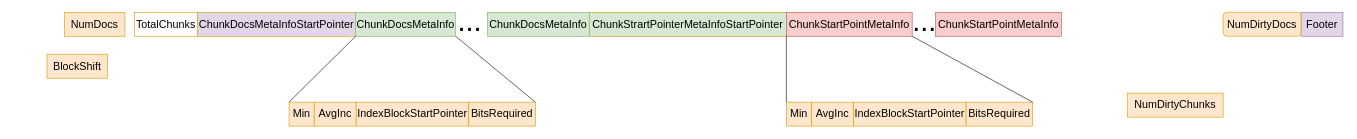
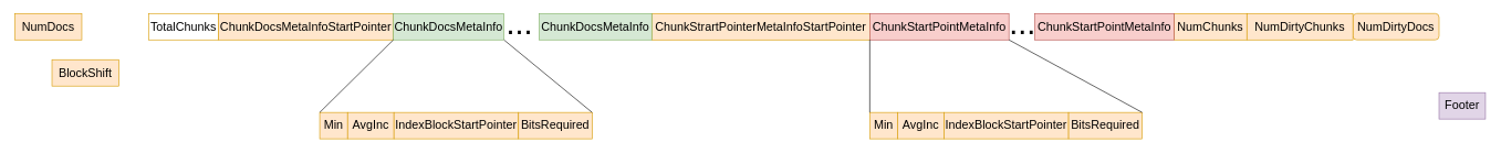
  <mxCell id="0" />
  <mxCell id="1" parent="0" />
- <mxCell id="3" value="&lt;font style=&quot;font-size: 18px&quot;&gt;Footer&lt;/font&gt;" style="rounded=0;whiteSpace=wrap;html=1;fillColor=#e1d5e7;strokeColor=#9673a6;" vertex="1" parent="1"><mxGeometry x="2169" y="20" width="70" height="40" as="geometry" /></mxCell>
+ <mxCell id="2" value="&lt;font style=&quot;font-size: 18px&quot;&gt;NumChunks&lt;/font&gt;" style="rounded=0;whiteSpace=wrap;html=1;fillColor=#ffe6cc;strokeColor=#d79b00;" vertex="1" parent="1"><mxGeometry x="1769" y="20" width="110" height="40" as="geometry" /></mxCell>
+ <mxCell id="3" value="&lt;font style=&quot;font-size: 18px&quot;&gt;Footer&lt;/font&gt;" style="rounded=0;whiteSpace=wrap;html=1;fillColor=#e1d5e7;strokeColor=#9673a6;" vertex="1" parent="1"><mxGeometry x="2169" y="140" width="70" height="40" as="geometry" /></mxCell>
  <mxCell id="4" value="&lt;font style=&quot;font-size: 18px&quot;&gt;NumDirtyDocs&lt;/font&gt;" style="whiteSpace=wrap;html=1;fillColor=#ffe6cc;strokeColor=#d79b00;rounded=1;" vertex="1" parent="1"><mxGeometry x="2039" y="20" width="130" height="40" as="geometry" /></mxCell>
- <mxCell id="5" value="&lt;font style=&quot;font-size: 18px&quot;&gt;NumDirtyChunks&lt;/font&gt;" style="rounded=0;whiteSpace=wrap;html=1;fillColor=#ffe6cc;strokeColor=#d79b00;" vertex="1" parent="1"><mxGeometry x="1879" y="155" width="160" height="40" as="geometry" /></mxCell>
- <mxCell id="6" value="&lt;font style=&quot;font-size: 18px&quot;&gt;NumDocs&lt;/font&gt;" style="rounded=0;whiteSpace=wrap;html=1;fillColor=#ffe6cc;strokeColor=#d79b00;" vertex="1" parent="1"><mxGeometry x="105" y="20" width="101" height="40" as="geometry" /></mxCell>
+ <mxCell id="5" value="&lt;font style=&quot;font-size: 18px&quot;&gt;NumDirtyChunks&lt;/font&gt;" style="rounded=0;whiteSpace=wrap;html=1;fillColor=#ffe6cc;strokeColor=#d79b00;" vertex="1" parent="1"><mxGeometry x="1879" y="20" width="160" height="40" as="geometry" /></mxCell>
+ <mxCell id="6" value="&lt;font style=&quot;font-size: 18px&quot;&gt;NumDocs&lt;/font&gt;" style="rounded=0;whiteSpace=wrap;html=1;fillColor=#ffe6cc;strokeColor=#d79b00;" vertex="1" parent="1"><mxGeometry x="20" y="20" width="101" height="40" as="geometry" /></mxCell>
  <mxCell id="7" value="&lt;font style=&quot;font-size: 18px&quot;&gt;BlockShift&lt;/font&gt;" style="rounded=0;whiteSpace=wrap;html=1;fillColor=#ffe6cc;strokeColor=#d79b00;" vertex="1" parent="1"><mxGeometry x="76" y="90" width="101" height="40" as="geometry" /></mxCell>
  <mxCell id="8" value="&lt;font style=&quot;font-size: 18px&quot;&gt;TotalChunks&lt;/font&gt;" style="rounded=0;whiteSpace=wrap;html=1;fillColor=#ffffff;strokeColor=#d79b00;" vertex="1" parent="1"><mxGeometry x="222" y="20" width="105" height="40" as="geometry" /></mxCell>
- <mxCell id="9" value="&lt;font style=&quot;font-size: 18px&quot;&gt;ChunkDocsMetaInfoStartPointer&lt;/font&gt;" style="rounded=0;whiteSpace=wrap;html=1;fillColor=#e1d5e7;strokeColor=#d79b00;" vertex="1" parent="1"><mxGeometry x="327" y="20" width="264" height="40" as="geometry" /></mxCell>
+ <mxCell id="9" value="&lt;font style=&quot;font-size: 18px&quot;&gt;ChunkDocsMetaInfoStartPointer&lt;/font&gt;" style="rounded=0;whiteSpace=wrap;html=1;fillColor=#ffe6cc;strokeColor=#d79b00;" vertex="1" parent="1"><mxGeometry x="327" y="20" width="264" height="40" as="geometry" /></mxCell>
  <mxCell id="10" value="&lt;font style=&quot;font-size: 18px&quot;&gt;ChunkDocsMetaInfo&lt;/font&gt;" style="rounded=0;whiteSpace=wrap;html=1;fillColor=#d5e8d4;strokeColor=#82b366;" vertex="1" parent="1"><mxGeometry x="591" y="20" width="167" height="40" as="geometry" /></mxCell>
- <mxCell id="11" value="&lt;font style=&quot;font-size: 18px&quot;&gt;ChunkStrartPointerMetaInfoStartPointer&lt;/font&gt;" style="rounded=0;whiteSpace=wrap;html=1;fillColor=#d5e8d4;strokeColor=#d79b00;" vertex="1" parent="1"><mxGeometry x="981" y="20" width="329" height="40" as="geometry" /></mxCell>
+ <mxCell id="11" value="&lt;font style=&quot;font-size: 18px&quot;&gt;ChunkStrartPointerMetaInfoStartPointer&lt;/font&gt;" style="rounded=0;whiteSpace=wrap;html=1;fillColor=#ffe6cc;strokeColor=#d79b00;" vertex="1" parent="1"><mxGeometry x="981" y="20" width="329" height="40" as="geometry" /></mxCell>
  <mxCell id="12" value="&lt;font style=&quot;font-size: 18px&quot;&gt;ChunkStartPointMetaInfo&lt;/font&gt;" style="rounded=0;whiteSpace=wrap;html=1;fillColor=#f8cecc;strokeColor=#b85450;" vertex="1" parent="1"><mxGeometry x="1310" y="20" width="210" height="40" as="geometry" /></mxCell>
  <mxCell id="13" value="&lt;font style=&quot;font-size: 18px&quot;&gt;ChunkDocsMetaInfo&lt;/font&gt;" style="rounded=0;whiteSpace=wrap;html=1;fillColor=#d5e8d4;strokeColor=#82b366;" vertex="1" parent="1"><mxGeometry x="811" y="20" width="170" height="40" as="geometry" /></mxCell>
  <mxCell id="14" value="&lt;font style=&quot;font-size: 18px&quot;&gt;Min&lt;/font&gt;" style="rounded=0;whiteSpace=wrap;html=1;fillColor=#ffe6cc;strokeColor=#d79b00;" vertex="1" parent="1"><mxGeometry x="480" y="170" width="42" height="40" as="geometry" /></mxCell>
  <mxCell id="15" value="&lt;font style=&quot;font-size: 18px&quot;&gt;AvgInc&lt;/font&gt;" style="rounded=0;whiteSpace=wrap;html=1;fillColor=#ffe6cc;strokeColor=#d79b00;" vertex="1" parent="1"><mxGeometry x="522" y="170" width="70" height="40" as="geometry" /></mxCell>
  <mxCell id="16" value="&lt;font style=&quot;font-size: 18px&quot;&gt;IndexBlockStartPointer&lt;/font&gt;" style="rounded=0;whiteSpace=wrap;html=1;fillColor=#ffe6cc;strokeColor=#d79b00;" vertex="1" parent="1"><mxGeometry x="592" y="170" width="188" height="40" as="geometry" /></mxCell>
  <mxCell id="17" value="&lt;font style=&quot;font-size: 18px&quot;&gt;BitsRequired&lt;/font&gt;" style="rounded=0;whiteSpace=wrap;html=1;fillColor=#ffe6cc;strokeColor=#d79b00;" vertex="1" parent="1"><mxGeometry x="780" y="170" width="111" height="40" as="geometry" /></mxCell>
  <mxCell id="18" value="&lt;font style=&quot;font-size: 48px&quot;&gt;...&lt;/font&gt;" style="text;html=1;align=center;verticalAlign=middle;resizable=0;points=[];autosize=1;strokeColor=none;fillColor=none;" vertex="1" parent="1"><mxGeometry x="751" y="20" width="60" height="30" as="geometry" /></mxCell>
  <mxCell id="19" value="&lt;font style=&quot;font-size: 48px&quot;&gt;...&lt;/font&gt;" style="text;html=1;align=center;verticalAlign=middle;resizable=0;points=[];autosize=1;strokeColor=none;fillColor=none;" vertex="1" parent="1"><mxGeometry x="1510" y="20" width="60" height="30" as="geometry" /></mxCell>
  <mxCell id="20" value="&lt;font style=&quot;font-size: 18px&quot;&gt;ChunkStartPointMetaInfo&lt;/font&gt;" style="rounded=0;whiteSpace=wrap;html=1;fillColor=#f8cecc;strokeColor=#b85450;" vertex="1" parent="1"><mxGeometry x="1559" y="20" width="210" height="40" as="geometry" /></mxCell>
  <mxCell id="21" value="&lt;font style=&quot;font-size: 18px&quot;&gt;Min&lt;/font&gt;" style="rounded=0;whiteSpace=wrap;html=1;fillColor=#ffe6cc;strokeColor=#d79b00;" vertex="1" parent="1"><mxGeometry x="1310" y="170" width="42" height="40" as="geometry" /></mxCell>
  <mxCell id="22" value="&lt;font style=&quot;font-size: 18px&quot;&gt;AvgInc&lt;/font&gt;" style="rounded=0;whiteSpace=wrap;html=1;fillColor=#ffe6cc;strokeColor=#d79b00;" vertex="1" parent="1"><mxGeometry x="1352" y="170" width="70" height="40" as="geometry" /></mxCell>
  <mxCell id="23" value="&lt;font style=&quot;font-size: 18px&quot;&gt;IndexBlockStartPointer&lt;/font&gt;" style="rounded=0;whiteSpace=wrap;html=1;fillColor=#ffe6cc;strokeColor=#d79b00;" vertex="1" parent="1"><mxGeometry x="1422" y="170" width="188" height="40" as="geometry" /></mxCell>
  <mxCell id="24" value="&lt;font style=&quot;font-size: 18px&quot;&gt;BitsRequired&lt;/font&gt;" style="rounded=0;whiteSpace=wrap;html=1;fillColor=#ffe6cc;strokeColor=#d79b00;" vertex="1" parent="1"><mxGeometry x="1610" y="170" width="111" height="40" as="geometry" /></mxCell>
  <mxCell id="25" value="" style="endArrow=none;html=1;rounded=0;fontSize=48;exitX=0;exitY=0;exitDx=0;exitDy=0;" edge="1" parent="1" source="14"><mxGeometry width="50" height="50" relative="1" as="geometry"><mxPoint x="541" y="110" as="sourcePoint" /><mxPoint x="591" y="60" as="targetPoint" /></mxGeometry></mxCell>
  <mxCell id="26" value="" style="endArrow=none;html=1;rounded=0;fontSize=48;exitX=1;exitY=0;exitDx=0;exitDy=0;" edge="1" parent="1" source="17"><mxGeometry width="50" height="50" relative="1" as="geometry"><mxPoint x="708" y="110" as="sourcePoint" /><mxPoint x="758" y="60" as="targetPoint" /></mxGeometry></mxCell>
  <mxCell id="27" value="" style="endArrow=none;html=1;rounded=0;fontSize=48;exitX=1;exitY=0;exitDx=0;exitDy=0;" edge="1" parent="1" source="24"><mxGeometry width="50" height="50" relative="1" as="geometry"><mxPoint x="1470" y="110" as="sourcePoint" /><mxPoint x="1520" y="60" as="targetPoint" /></mxGeometry></mxCell>
  <mxCell id="28" value="" style="endArrow=none;html=1;rounded=0;fontSize=48;exitX=0;exitY=0;exitDx=0;exitDy=0;" edge="1" parent="1" source="21"><mxGeometry width="50" height="50" relative="1" as="geometry"><mxPoint x="1260" y="110" as="sourcePoint" /><mxPoint x="1310" y="60" as="targetPoint" /></mxGeometry></mxCell>
